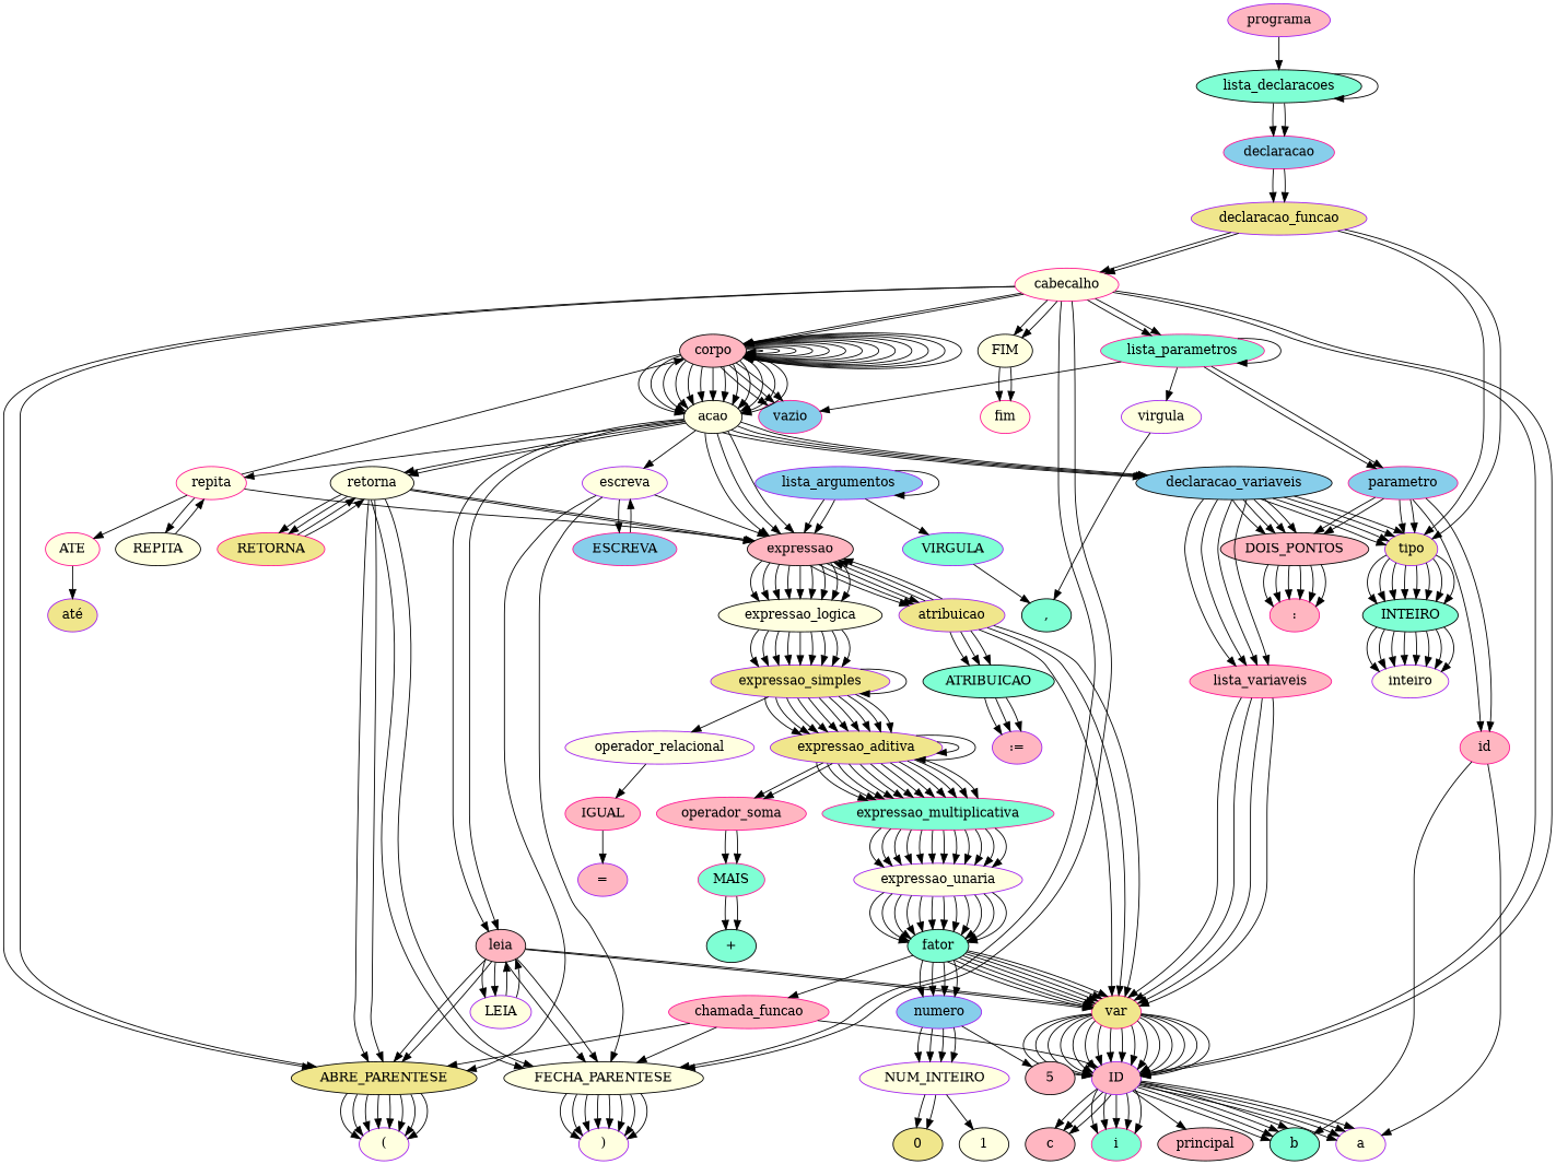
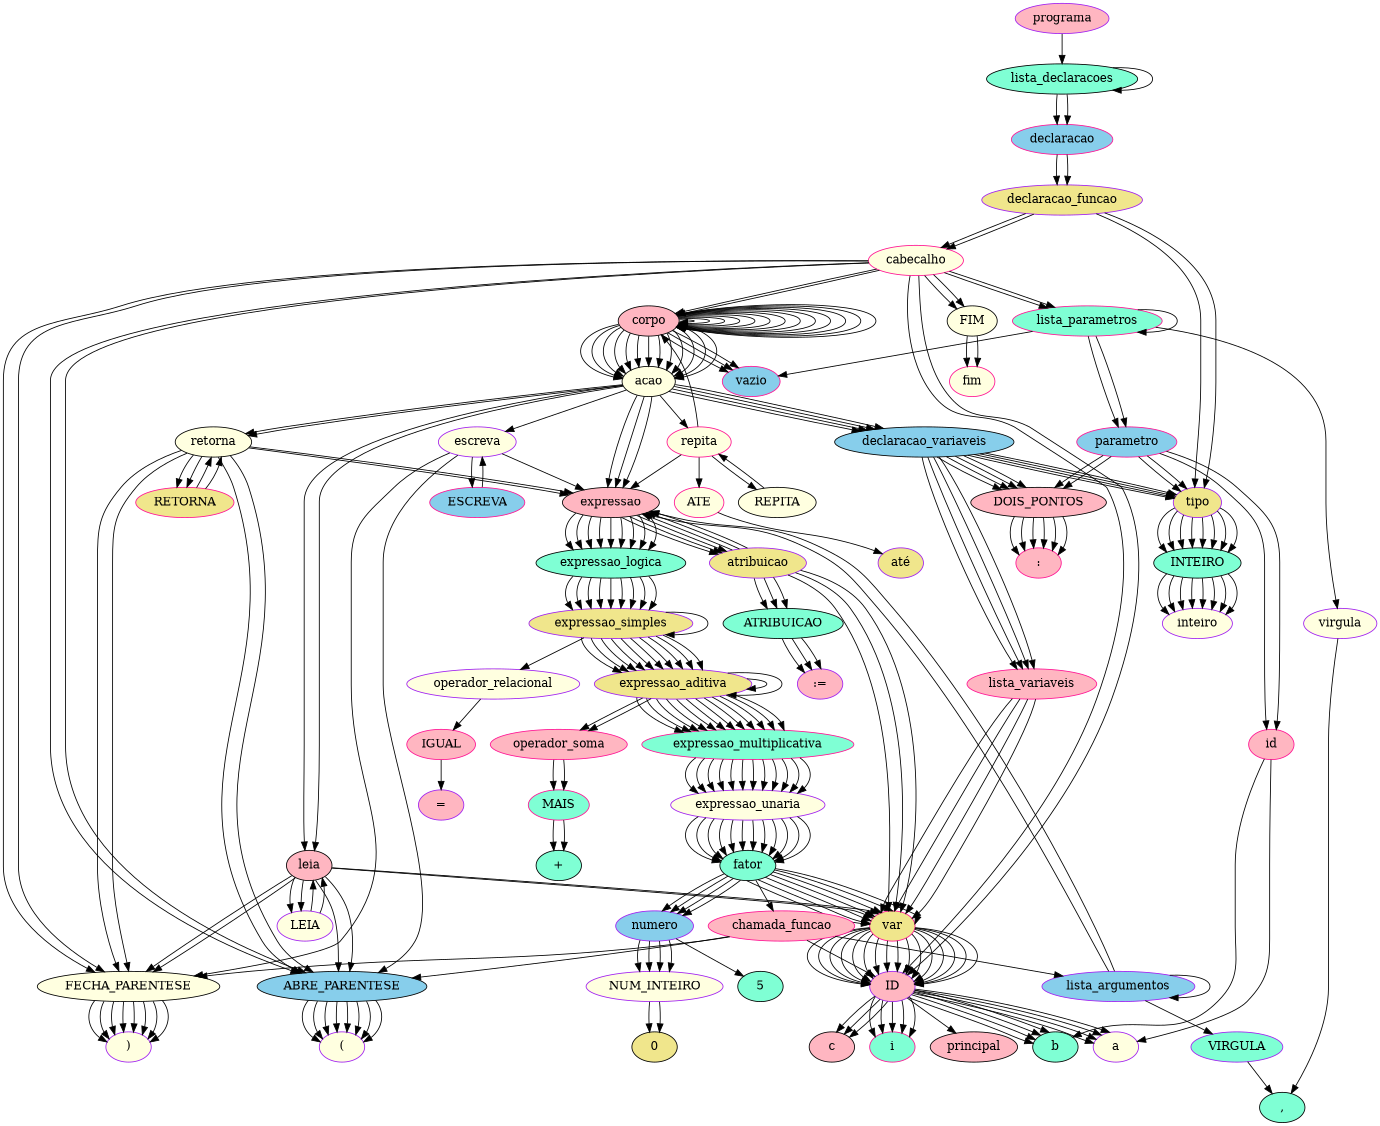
  digraph {
    fontname="DejaVu Serif"
    node [color=black fillcolor=lightyellow fontname="DejaVu Serif" style=filled]
    edge [fontname="DejaVu Serif"]
    programa [color=purple fillcolor=lightpink]
    lista_declaracoes [fillcolor=aquamarine]
    declaracao [color=deeppink fillcolor=skyblue]
    declaracao_funcao [color=purple fillcolor=khaki]
    tipo [color=purple fillcolor=khaki]
    cabecalho [color=deeppink]
    INTEIRO [fillcolor=aquamarine]
    ID [color=purple fillcolor=lightpink]
-   ABRE_PARENTESE [fillcolor=khaki]
+   ABRE_PARENTESE [fillcolor=skyblue]
    lista_parametros [color=deeppink fillcolor=aquamarine]
    FECHA_PARENTESE
    corpo [fillcolor=lightpink]
    FIM
    inteiro [color=purple]
    a [color=purple]
    b [fillcolor=aquamarine]
    principal [fillcolor=lightpink]
    c [fillcolor=lightpink]
    i [color=deeppink fillcolor=aquamarine]
    "(" [color=purple]
    parametro [color=deeppink fillcolor=skyblue]
    virgula [color=purple]
    vazio [color=deeppink fillcolor=skyblue]
    ")" [color=purple]
    acao
    fim [color=deeppink]
    DOIS_PONTOS [fillcolor=lightpink]
    id [color=deeppink fillcolor=lightpink]
    "," [fillcolor=aquamarine]
    ":" [color=deeppink fillcolor=lightpink]
    retorna
    expressao [fillcolor=lightpink]
    declaracao_variaveis [fillcolor=skyblue]
    repita [color=deeppink]
    leia [fillcolor=lightpink]
    escreva [color=purple]
    RETORNA [color=deeppink fillcolor=khaki]
-   expressao_logica
+   expressao_logica [fillcolor=aquamarine]
    atribuicao [color=purple fillcolor=khaki]
    lista_variaveis [color=deeppink fillcolor=lightpink]
    REPITA
    ATE [color=deeppink]
    var [color=deeppink fillcolor=khaki]
    LEIA [color=purple]
    ESCREVA [color=deeppink fillcolor=skyblue]
    expressao_simples [color=purple fillcolor=khaki]
    ATRIBUICAO [fillcolor=aquamarine]
    expressao_aditiva [color=purple fillcolor=khaki]
    operador_relacional [color=purple]
    expressao_multiplicativa [color=deeppink fillcolor=aquamarine]
    operador_soma [color=deeppink fillcolor=lightpink]
    IGUAL [color=deeppink fillcolor=lightpink]
    expressao_unaria [color=purple]
    MAIS [color=deeppink fillcolor=aquamarine]
    fator [fillcolor=aquamarine]
    numero [color=purple fillcolor=skyblue]
    chamada_funcao [color=deeppink fillcolor=lightpink]
    NUM_INTEIRO [color=purple]
-   5 [fillcolor=lightpink]
+   5 [fillcolor=aquamarine]
    lista_argumentos [color=purple fillcolor=skyblue]
    "+" [fillcolor=aquamarine]
    ":=" [color=purple fillcolor=lightpink]
    0 [fillcolor=khaki]
-   1
    "até" [color=purple fillcolor=khaki]
    VIRGULA [color=purple fillcolor=aquamarine]
    "=" [color=purple fillcolor=lightpink]
    programa -> lista_declaracoes
    lista_declaracoes -> lista_declaracoes
    lista_declaracoes -> declaracao
    lista_declaracoes -> declaracao
    declaracao -> declaracao_funcao
    declaracao -> declaracao_funcao
    declaracao_funcao -> tipo
    declaracao_funcao -> tipo
    declaracao_funcao -> cabecalho
    declaracao_funcao -> cabecalho
    tipo -> INTEIRO
    tipo -> INTEIRO
    tipo -> INTEIRO
    tipo -> INTEIRO
    tipo -> INTEIRO
    tipo -> INTEIRO
    tipo -> INTEIRO
    tipo -> INTEIRO
    cabecalho -> ID
    cabecalho -> ID
    cabecalho -> ABRE_PARENTESE
    cabecalho -> ABRE_PARENTESE
    cabecalho -> lista_parametros
    cabecalho -> lista_parametros
    cabecalho -> FECHA_PARENTESE
    cabecalho -> FECHA_PARENTESE
    cabecalho -> corpo
    cabecalho -> corpo
    cabecalho -> FIM
    cabecalho -> FIM
    INTEIRO -> inteiro
    INTEIRO -> inteiro
    INTEIRO -> inteiro
    INTEIRO -> inteiro
    INTEIRO -> inteiro
    INTEIRO -> inteiro
    INTEIRO -> inteiro
    INTEIRO -> inteiro
    ID -> a
    ID -> a
    ID -> a
    ID -> a
    ID -> b
    ID -> b
    ID -> b
    ID -> b
    ID -> principal
    ID -> c
    ID -> c
    ID -> c
    ID -> i
    ID -> i
    ID -> i
    ID -> i
    ID -> i
    ABRE_PARENTESE -> "("
    ABRE_PARENTESE -> "("
    ABRE_PARENTESE -> "("
    ABRE_PARENTESE -> "("
    ABRE_PARENTESE -> "("
    ABRE_PARENTESE -> "("
    ABRE_PARENTESE -> "("
    ABRE_PARENTESE -> "("
    lista_parametros -> lista_parametros
    lista_parametros -> parametro
    lista_parametros -> parametro
    lista_parametros -> virgula
    lista_parametros -> vazio
    FECHA_PARENTESE -> ")"
    FECHA_PARENTESE -> ")"
    FECHA_PARENTESE -> ")"
    FECHA_PARENTESE -> ")"
    FECHA_PARENTESE -> ")"
    FECHA_PARENTESE -> ")"
    FECHA_PARENTESE -> ")"
    FECHA_PARENTESE -> ")"
    corpo -> corpo
    corpo -> corpo
    corpo -> corpo
    corpo -> corpo
    corpo -> corpo
    corpo -> corpo
    corpo -> corpo
    corpo -> corpo
    corpo -> corpo
    corpo -> corpo
    corpo -> corpo
    corpo -> corpo
    corpo -> corpo
    corpo -> vazio
    corpo -> vazio
    corpo -> vazio
    corpo -> acao
    corpo -> acao
    corpo -> acao
    corpo -> acao
    corpo -> acao
    corpo -> acao
    corpo -> acao
    corpo -> acao
    corpo -> acao
    corpo -> acao
    corpo -> acao
    corpo -> acao
    corpo -> acao
    FIM -> fim
    FIM -> fim
    parametro -> tipo
    parametro -> tipo
    parametro -> DOIS_PONTOS
    parametro -> DOIS_PONTOS
    parametro -> id
    parametro -> id
    virgula -> ","
    acao -> retorna
    acao -> retorna
    acao -> expressao
    acao -> expressao
    acao -> expressao
    acao -> declaracao_variaveis
    acao -> declaracao_variaveis
    acao -> declaracao_variaveis
    acao -> declaracao_variaveis
    acao -> repita
    acao -> leia
    acao -> leia
    acao -> escreva
    DOIS_PONTOS -> ":"
    DOIS_PONTOS -> ":"
    DOIS_PONTOS -> ":"
    DOIS_PONTOS -> ":"
    DOIS_PONTOS -> ":"
    DOIS_PONTOS -> ":"
    id -> a
    id -> b
    retorna -> ABRE_PARENTESE
    retorna -> ABRE_PARENTESE
    retorna -> FECHA_PARENTESE
    retorna -> FECHA_PARENTESE
    retorna -> expressao
    retorna -> expressao
    retorna -> RETORNA
    retorna -> RETORNA
    expressao -> expressao_logica
    expressao -> expressao_logica
    expressao -> expressao_logica
    expressao -> expressao_logica
    expressao -> expressao_logica
    expressao -> expressao_logica
    expressao -> expressao_logica
    expressao -> expressao_logica
    expressao -> expressao_logica
    expressao -> atribuicao
    expressao -> atribuicao
    expressao -> atribuicao
    declaracao_variaveis -> tipo
    declaracao_variaveis -> tipo
    declaracao_variaveis -> tipo
    declaracao_variaveis -> tipo
    declaracao_variaveis -> DOIS_PONTOS
    declaracao_variaveis -> DOIS_PONTOS
    declaracao_variaveis -> DOIS_PONTOS
    declaracao_variaveis -> DOIS_PONTOS
    declaracao_variaveis -> lista_variaveis
    declaracao_variaveis -> lista_variaveis
    declaracao_variaveis -> lista_variaveis
    declaracao_variaveis -> lista_variaveis
    repita -> corpo
    repita -> expressao
    repita -> REPITA
    repita -> ATE
    leia -> ABRE_PARENTESE
    leia -> ABRE_PARENTESE
    leia -> FECHA_PARENTESE
    leia -> FECHA_PARENTESE
    leia -> var
    leia -> var
    leia -> LEIA
    leia -> LEIA
    escreva -> ABRE_PARENTESE
    escreva -> FECHA_PARENTESE
    escreva -> expressao
    escreva -> ESCREVA
    RETORNA -> retorna
    RETORNA -> retorna
    expressao_logica -> expressao_simples
    expressao_logica -> expressao_simples
    expressao_logica -> expressao_simples
    expressao_logica -> expressao_simples
    expressao_logica -> expressao_simples
    expressao_logica -> expressao_simples
    expressao_logica -> expressao_simples
    expressao_logica -> expressao_simples
    expressao_logica -> expressao_simples
    atribuicao -> expressao
    atribuicao -> expressao
    atribuicao -> expressao
    atribuicao -> var
    atribuicao -> var
    atribuicao -> var
    atribuicao -> ATRIBUICAO
    atribuicao -> ATRIBUICAO
    atribuicao -> ATRIBUICAO
    lista_variaveis -> var
    lista_variaveis -> var
    lista_variaveis -> var
    lista_variaveis -> var
    REPITA -> repita
    ATE -> "até"
    var -> ID
    var -> ID
    var -> ID
    var -> ID
    var -> ID
    var -> ID
    var -> ID
    var -> ID
    var -> ID
    var -> ID
    var -> ID
    var -> ID
    var -> ID
    var -> ID
    var -> ID
    var -> ID
    LEIA -> leia
    LEIA -> leia
    ESCREVA -> escreva
    expressao_simples -> expressao_simples
    expressao_simples -> expressao_aditiva
    expressao_simples -> expressao_aditiva
    expressao_simples -> expressao_aditiva
    expressao_simples -> expressao_aditiva
    expressao_simples -> expressao_aditiva
    expressao_simples -> expressao_aditiva
    expressao_simples -> expressao_aditiva
    expressao_simples -> expressao_aditiva
    expressao_simples -> expressao_aditiva
    expressao_simples -> expressao_aditiva
    expressao_simples -> operador_relacional
    ATRIBUICAO -> ":="
    ATRIBUICAO -> ":="
    ATRIBUICAO -> ":="
    expressao_aditiva -> expressao_aditiva
    expressao_aditiva -> expressao_aditiva
    expressao_aditiva -> expressao_multiplicativa
    expressao_aditiva -> expressao_multiplicativa
    expressao_aditiva -> expressao_multiplicativa
    expressao_aditiva -> expressao_multiplicativa
    expressao_aditiva -> expressao_multiplicativa
    expressao_aditiva -> expressao_multiplicativa
    expressao_aditiva -> expressao_multiplicativa
    expressao_aditiva -> expressao_multiplicativa
    expressao_aditiva -> expressao_multiplicativa
    expressao_aditiva -> expressao_multiplicativa
    expressao_aditiva -> expressao_multiplicativa
    expressao_aditiva -> expressao_multiplicativa
    expressao_aditiva -> operador_soma
    expressao_aditiva -> operador_soma
    operador_relacional -> IGUAL
    expressao_multiplicativa -> expressao_unaria
    expressao_multiplicativa -> expressao_unaria
    expressao_multiplicativa -> expressao_unaria
    expressao_multiplicativa -> expressao_unaria
    expressao_multiplicativa -> expressao_unaria
    expressao_multiplicativa -> expressao_unaria
    expressao_multiplicativa -> expressao_unaria
    expressao_multiplicativa -> expressao_unaria
    expressao_multiplicativa -> expressao_unaria
    expressao_multiplicativa -> expressao_unaria
    expressao_multiplicativa -> expressao_unaria
    expressao_multiplicativa -> expressao_unaria
    operador_soma -> MAIS
    operador_soma -> MAIS
    IGUAL -> "="
    expressao_unaria -> fator
    expressao_unaria -> fator
    expressao_unaria -> fator
    expressao_unaria -> fator
    expressao_unaria -> fator
    expressao_unaria -> fator
    expressao_unaria -> fator
    expressao_unaria -> fator
    expressao_unaria -> fator
    expressao_unaria -> fator
    expressao_unaria -> fator
    expressao_unaria -> fator
    MAIS -> "+"
    MAIS -> "+"
    fator -> var
    fator -> var
    fator -> var
    fator -> var
    fator -> var
    fator -> var
    fator -> var
    fator -> numero
    fator -> numero
    fator -> numero
    fator -> numero
    fator -> chamada_funcao
    numero -> NUM_INTEIRO
    numero -> NUM_INTEIRO
    numero -> NUM_INTEIRO
    numero -> NUM_INTEIRO
    numero -> 5
    chamada_funcao -> ID
    chamada_funcao -> ABRE_PARENTESE
    chamada_funcao -> FECHA_PARENTESE
+   chamada_funcao -> lista_argumentos
    NUM_INTEIRO -> 0
    NUM_INTEIRO -> 0
-   NUM_INTEIRO -> 1
    lista_argumentos -> expressao
    lista_argumentos -> expressao
    lista_argumentos -> lista_argumentos
    lista_argumentos -> VIRGULA
    VIRGULA -> ","
  }
